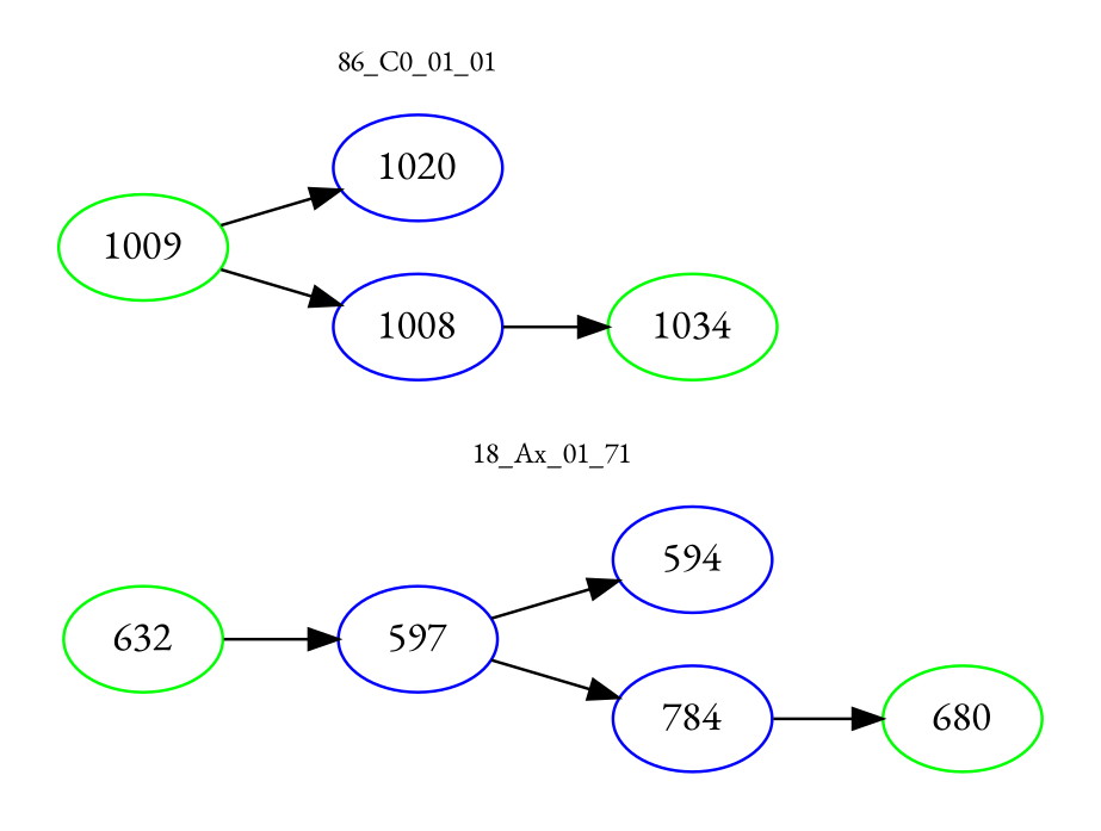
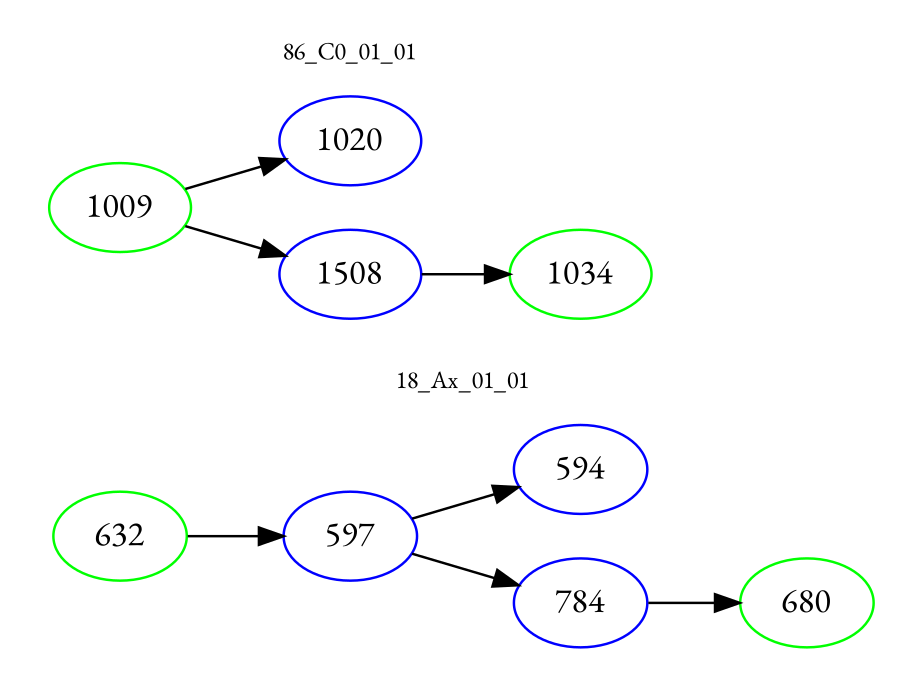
  digraph {
    fontname="EB Garamond"
    rankdir=LR
    node [color=blue fontname="EB Garamond"]
    edge [color=black fontname="EB Garamond"]
    n1 [color=green label=632]
    n2 [label=597]
    n3 [label=784]
    n4 [label=594]
    n5 [color=green label=680]
    n6 [color=green label=1009]
-   n7 [label=1008]
+   n7 [label=1508]
    n8 [label=1020]
    n9 [color=green label=1034]
    subgraph cluster_1 {
      color=white
      fontsize=10
-     label="18_Ax_01_71"
+     label="18_Ax_01_01"
      n1
      n2
      n3
      n4
      n5
    }
    subgraph cluster_2 {
      color=white
      fontsize=10
      label="86_C0_01_01"
      n6
      n7
      n8
      n9
    }
    n1 -> n2
    n2 -> n3
    n2 -> n4
    n3 -> n5
    n6 -> n7
    n6 -> n8
    n7 -> n9
  }
